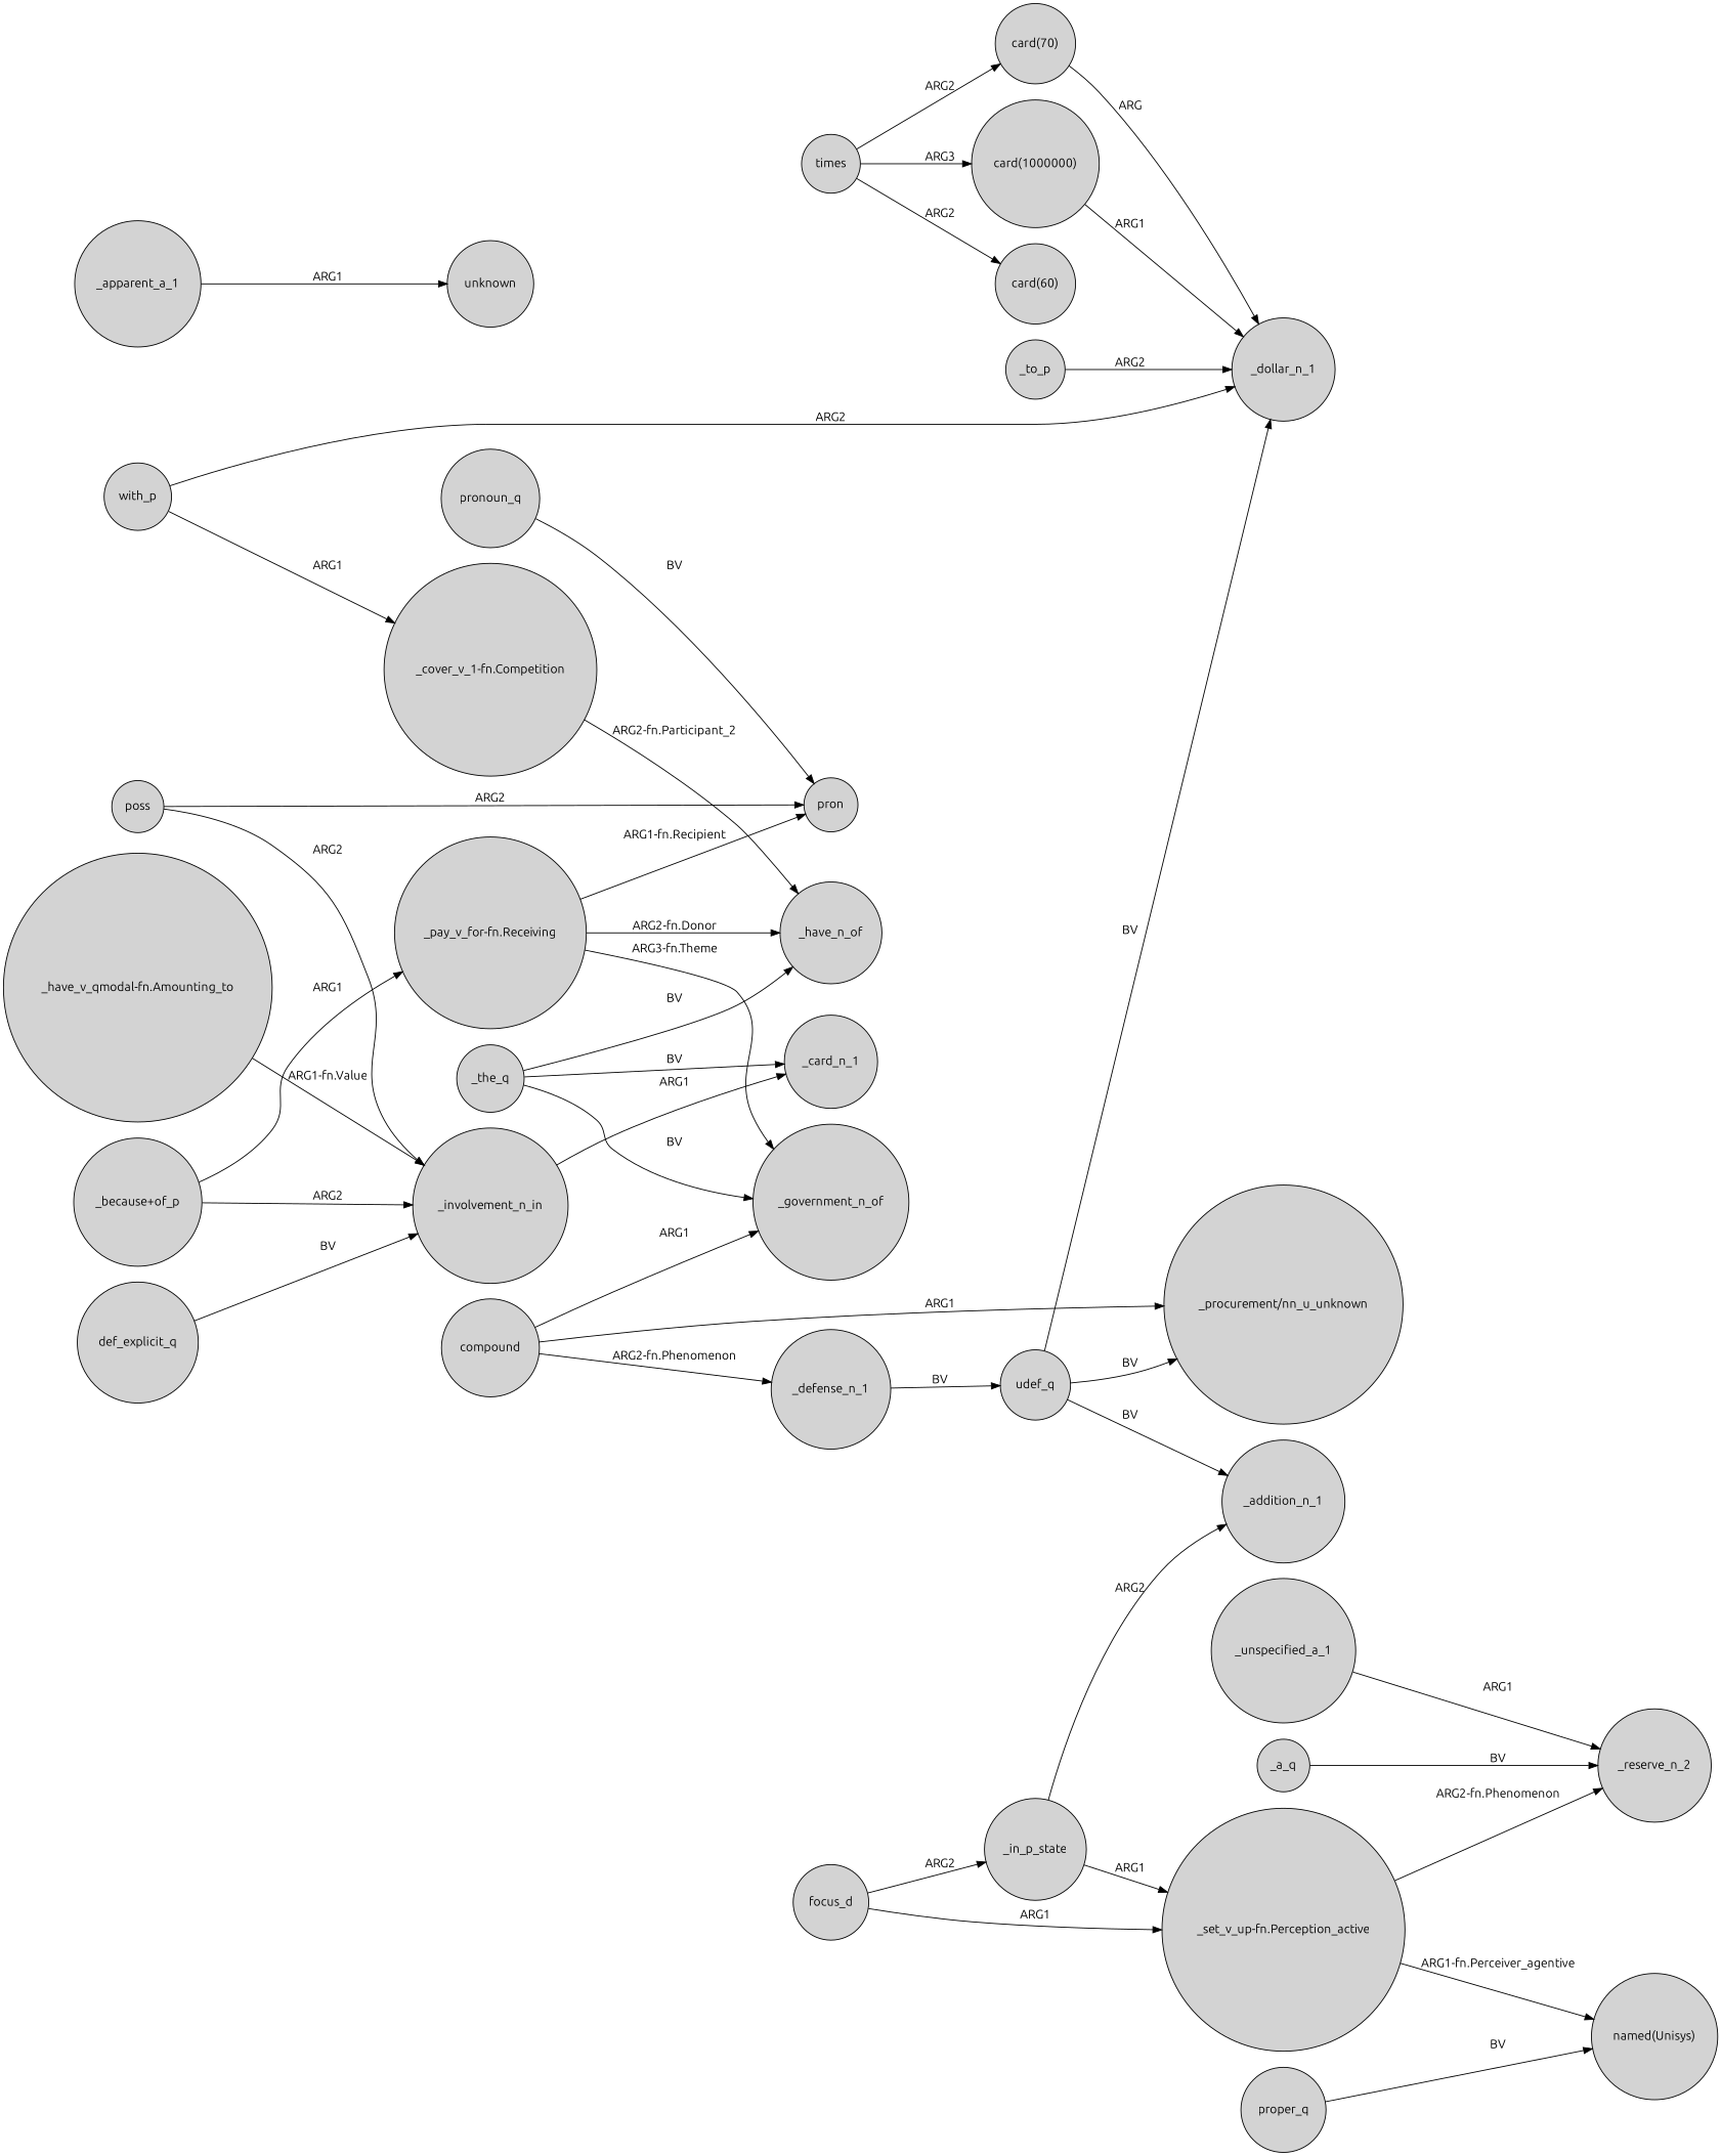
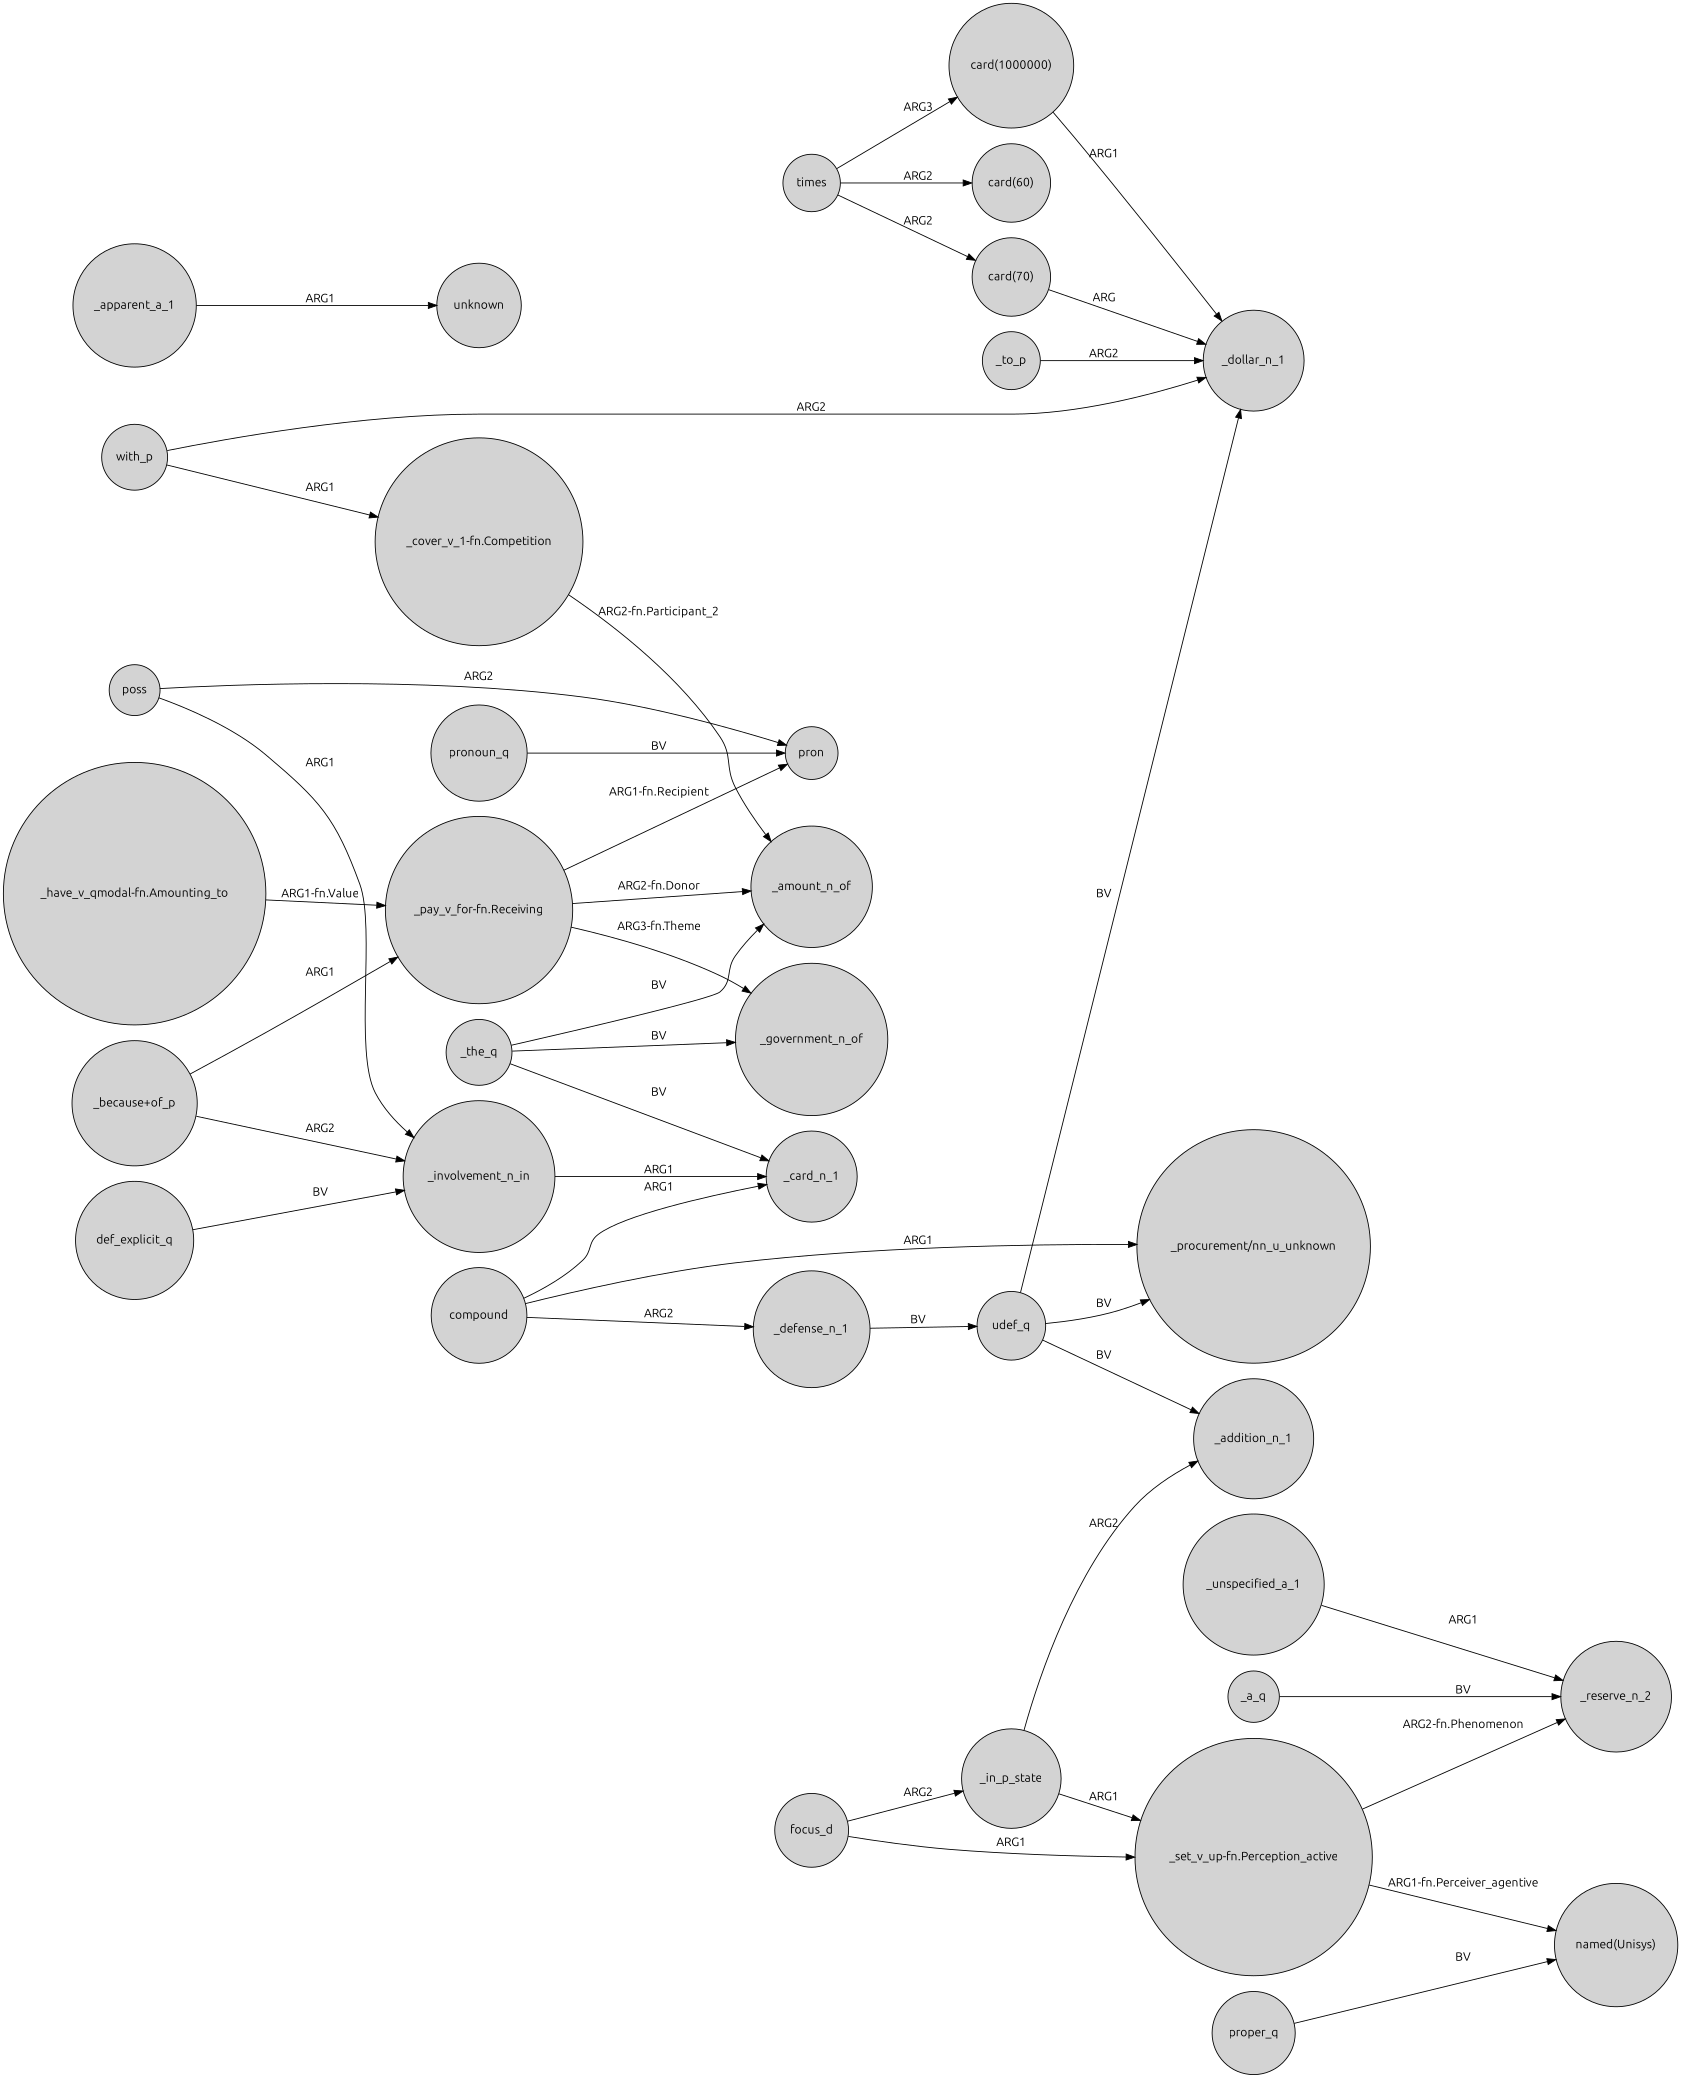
  digraph {
    fontname=Ubuntu
    rankdir=LR
    node [fontname=Ubuntu shape=circle style=filled]
    edge [fontname=Ubuntu]
    times
    "card(70)"
    "card(1000000)"
    "card(60)"
    _dollar_n_1
    n6 [label=_reserve_n_2]
    _a_q
    with_p
    "_cover_v_1-fn.Competition"
-   _amount_n_of [label=_have_n_of]
+   _amount_n_of
    focus_d
    _in_p_state
    "_set_v_up-fn.Perception_active"
    _addition_n_1
    "named(Unisys)"
    "_pay_v_for-fn.Receiving"
    pron
    _government_n_of
    _the_q
    n20 [label=_card_n_1]
    "_because+of_p"
    _involvement_n_in
    def_explicit_q
    poss
    udef_q
    "_procurement/nn_u_unknown"
    _defense_n_1
    _to_p
    compound
    proper_q
    pronoun_q
    _unspecified_a_1
    "_have_v_qmodal-fn.Amounting_to"
    _apparent_a_1
    unknown
    times -> "card(70)" [label=ARG2]
    times -> "card(1000000)" [label=ARG3]
    times -> "card(60)" [label=ARG2]
    "card(70)" -> _dollar_n_1 [label=ARG]
    "card(1000000)" -> _dollar_n_1 [label=ARG1]
    _a_q -> n6 [label=BV]
    with_p -> _dollar_n_1 [label=ARG2]
    with_p -> "_cover_v_1-fn.Competition" [label=ARG1]
    "_cover_v_1-fn.Competition" -> _amount_n_of [label="ARG2-fn.Participant_2"]
    focus_d -> _in_p_state [label=ARG2]
    focus_d -> "_set_v_up-fn.Perception_active" [label=ARG1]
    _in_p_state -> "_set_v_up-fn.Perception_active" [label=ARG1]
    _in_p_state -> _addition_n_1 [label=ARG2]
    "_set_v_up-fn.Perception_active" -> n6 [label="ARG2-fn.Phenomenon"]
    "_set_v_up-fn.Perception_active" -> "named(Unisys)" [label="ARG1-fn.Perceiver_agentive"]
    "_pay_v_for-fn.Receiving" -> _amount_n_of [label="ARG2-fn.Donor"]
    "_pay_v_for-fn.Receiving" -> pron [label="ARG1-fn.Recipient"]
    "_pay_v_for-fn.Receiving" -> _government_n_of [label="ARG3-fn.Theme"]
    _the_q -> _amount_n_of [label=BV]
    _the_q -> _government_n_of [label=BV]
    _the_q -> n20 [label=BV]
    "_because+of_p" -> "_pay_v_for-fn.Receiving" [label=ARG1]
    "_because+of_p" -> _involvement_n_in [label=ARG2]
    _involvement_n_in -> n20 [label=ARG1]
    def_explicit_q -> _involvement_n_in [label=BV]
    poss -> pron [label=ARG2]
-   poss -> _involvement_n_in [label=ARG2]
+   poss -> _involvement_n_in [label=ARG1]
    udef_q -> _dollar_n_1 [label=BV]
    udef_q -> _addition_n_1 [label=BV]
    udef_q -> "_procurement/nn_u_unknown" [label=BV]
    _defense_n_1 -> udef_q [label=BV]
    _to_p -> _dollar_n_1 [label=ARG2]
-   compound -> _government_n_of [label=ARG1]
+   compound -> n20 [label=ARG1]
    compound -> "_procurement/nn_u_unknown" [label=ARG1]
-   compound -> _defense_n_1 [label="ARG2-fn.Phenomenon"]
+   compound -> _defense_n_1 [label=ARG2]
    proper_q -> "named(Unisys)" [label=BV]
    pronoun_q -> pron [label=BV]
    _unspecified_a_1 -> n6 [label=ARG1]
-   "_have_v_qmodal-fn.Amounting_to" -> _involvement_n_in [label="ARG1-fn.Value"]
+   "_have_v_qmodal-fn.Amounting_to" -> "_pay_v_for-fn.Receiving" [label="ARG1-fn.Value"]
    _apparent_a_1 -> unknown [label=ARG1]
  }
